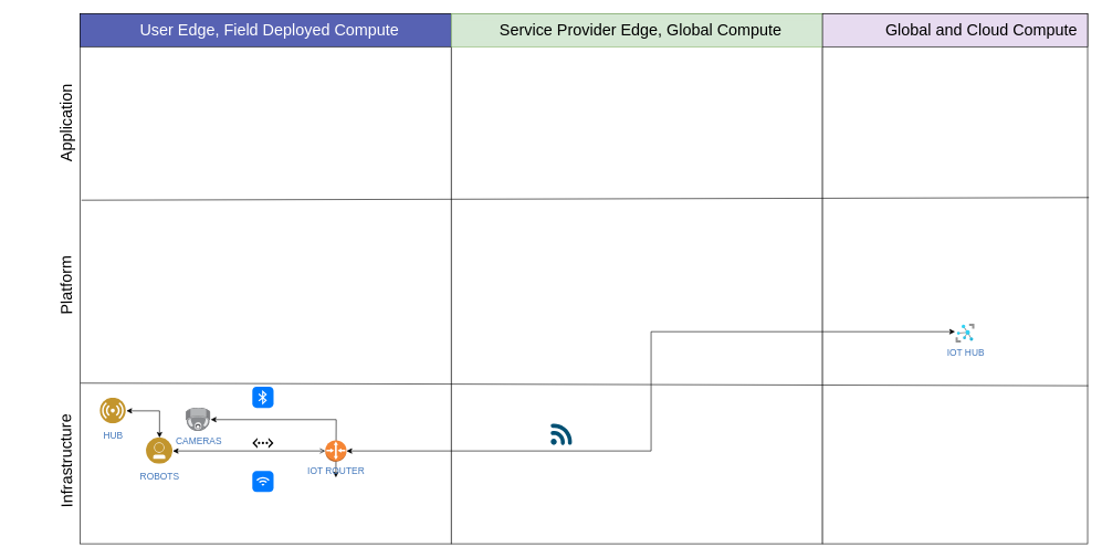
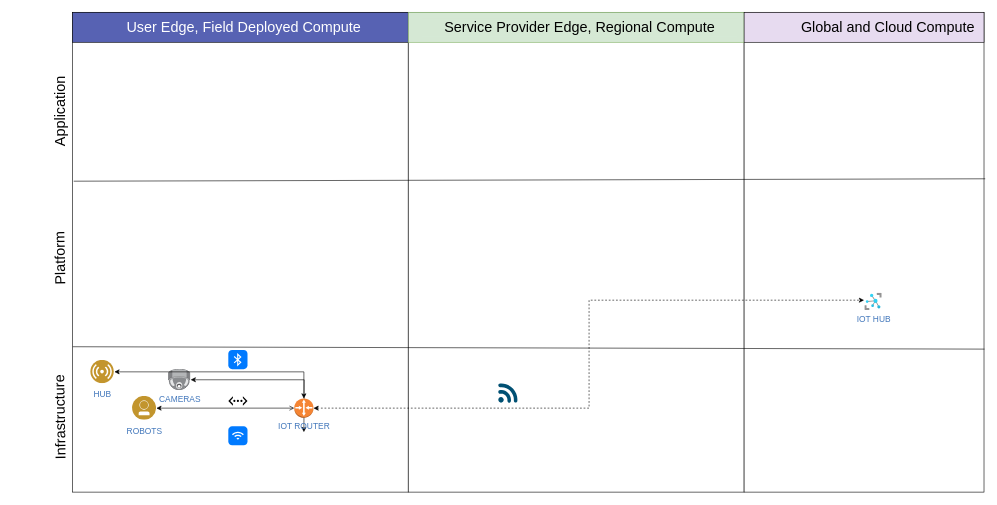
  <mxCell id="0" />
  <mxCell id="1" parent="0" />
  <mxCell id="2" value="" style="rounded=0;whiteSpace=wrap;html=1;" parent="1" vertex="1"><mxGeometry x="120" y="20" width="560" height="800" as="geometry" /></mxCell>
  <mxCell id="3" value="" style="rounded=0;whiteSpace=wrap;html=1;" parent="1" vertex="1"><mxGeometry x="680" y="20" width="560" height="800" as="geometry" /></mxCell>
  <mxCell id="4" value="" style="rounded=0;whiteSpace=wrap;html=1;" parent="1" vertex="1"><mxGeometry x="1240" y="20" width="400" height="800" as="geometry" /></mxCell>
  <mxCell id="5" value="" style="group" parent="1" vertex="1" connectable="0"><mxGeometry x="120" y="20" width="560" height="50" as="geometry" /></mxCell>
  <mxCell id="6" value="" style="rounded=0;whiteSpace=wrap;html=1;fillColor=#5762b3;" parent="5" vertex="1"><mxGeometry width="560" height="50" as="geometry" /></mxCell>
  <mxCell id="7" value="&lt;font color=&quot;#ffffff&quot; style=&quot;font-size: 24px;&quot;&gt;User Edge, Field Deployed Compute&lt;/font&gt;" style="text;strokeColor=none;align=center;fillColor=none;html=1;verticalAlign=middle;whiteSpace=wrap;rounded=0;" parent="5" vertex="1"><mxGeometry x="21.538" y="10" width="527.692" height="30" as="geometry" /></mxCell>
  <mxCell id="8" value="" style="group;fillColor=none;" parent="1" vertex="1" connectable="0"><mxGeometry x="680" y="20" width="560" height="50" as="geometry" /></mxCell>
  <mxCell id="9" value="" style="rounded=0;whiteSpace=wrap;html=1;fillColor=#d5e8d4;strokeColor=#82b366;" parent="8" vertex="1"><mxGeometry width="560" height="50" as="geometry" /></mxCell>
- <mxCell id="10" value="&lt;font style=&quot;font-size: 24px;&quot;&gt;Service Provider Edge, Global Compute&lt;/font&gt;" style="text;strokeColor=none;align=center;fillColor=#d5e8d4;html=1;verticalAlign=middle;whiteSpace=wrap;rounded=0;" parent="8" vertex="1"><mxGeometry x="21.538" y="10" width="527.692" height="30" as="geometry" /></mxCell>
+ <mxCell id="10" value="&lt;font style=&quot;font-size: 24px;&quot;&gt;Service Provider Edge, Regional Compute&lt;/font&gt;" style="text;strokeColor=none;align=center;fillColor=#d5e8d4;html=1;verticalAlign=middle;whiteSpace=wrap;rounded=0;" parent="8" vertex="1"><mxGeometry x="21.538" y="10" width="527.692" height="30" as="geometry" /></mxCell>
  <mxCell id="11" value="" style="group" parent="1" vertex="1" connectable="0"><mxGeometry x="1240" y="20" width="400" height="50" as="geometry" /></mxCell>
  <mxCell id="12" value="" style="rounded=0;whiteSpace=wrap;html=1;fillColor=#E7DBF0;" parent="11" vertex="1"><mxGeometry width="400" height="50" as="geometry" /></mxCell>
  <mxCell id="13" value="&lt;font style=&quot;font-size: 24px;&quot;&gt;Global and Cloud Compute&lt;/font&gt;" style="text;strokeColor=none;align=center;fillColor=none;html=1;verticalAlign=middle;whiteSpace=wrap;rounded=0;" parent="11" vertex="1"><mxGeometry x="90" y="10" width="300" height="30" as="geometry" /></mxCell>
  <mxCell id="14" value="" style="endArrow=none;html=1;rounded=0;exitX=0.001;exitY=0.697;exitDx=0;exitDy=0;exitPerimeter=0;entryX=1.002;entryY=0.702;entryDx=0;entryDy=0;entryPerimeter=0;" parent="1" source="2" target="4" edge="1"><mxGeometry width="50" height="50" relative="1" as="geometry"><mxPoint x="860" y="360" as="sourcePoint" /><mxPoint x="910" y="310" as="targetPoint" /></mxGeometry></mxCell>
  <mxCell id="15" value="" style="endArrow=none;html=1;rounded=0;exitX=0.004;exitY=0.352;exitDx=0;exitDy=0;exitPerimeter=0;entryX=1.005;entryY=0.347;entryDx=0;entryDy=0;entryPerimeter=0;" parent="1" source="2" target="4" edge="1"><mxGeometry width="50" height="50" relative="1" as="geometry"><mxPoint x="890" y="350" as="sourcePoint" /><mxPoint x="940" y="300" as="targetPoint" /></mxGeometry></mxCell>
  <mxCell id="16" value="&lt;font style=&quot;font-size: 24px;&quot;&gt;Infrastructure&lt;/font&gt;" style="text;strokeColor=none;align=center;fillColor=none;html=1;verticalAlign=middle;whiteSpace=wrap;rounded=0;rotation=-91;" parent="1" vertex="1"><mxGeometry x="20" y="680" width="160" height="30" as="geometry" /></mxCell>
  <mxCell id="17" value="&lt;font style=&quot;font-size: 24px;&quot;&gt;Platform&lt;/font&gt;" style="text;strokeColor=none;align=center;fillColor=none;html=1;verticalAlign=middle;whiteSpace=wrap;rounded=0;rotation=-91;" parent="1" vertex="1"><mxGeometry x="35" y="415" width="130" height="30" as="geometry" /></mxCell>
  <mxCell id="18" value="&lt;font style=&quot;font-size: 24px;&quot;&gt;Application&lt;/font&gt;" style="text;strokeColor=none;align=center;fillColor=none;html=1;verticalAlign=middle;whiteSpace=wrap;rounded=0;rotation=-90;" parent="1" vertex="1"><mxGeometry x="20" y="170" width="160" height="30" as="geometry" /></mxCell>
  <mxCell id="19" style="edgeStyle=orthogonalEdgeStyle;rounded=0;orthogonalLoop=1;jettySize=auto;html=1;startArrow=classic;startFill=1;" parent="1" source="20" edge="1"><mxGeometry relative="1" as="geometry"><mxPoint x="506" y="720" as="targetPoint" /></mxGeometry></mxCell>
  <mxCell id="20" value="&lt;font style=&quot;font-size: 14px;&quot;&gt;CAMERAS&lt;/font&gt;" style="points=[];aspect=fixed;html=1;align=center;shadow=0;dashed=0;image;image=img/lib/allied_telesis/security/Surveillance_Camera_Ceiling.svg;fontColor=#4277BB;fontSize=14;" parent="1" vertex="1"><mxGeometry x="280" y="615" width="37.2" height="35.4" as="geometry" /></mxCell>
- <mxCell id="21" style="edgeStyle=orthogonalEdgeStyle;rounded=0;orthogonalLoop=1;jettySize=auto;html=1;startArrow=classic;startFill=1;" parent="1" source="22" target="24" edge="1"><mxGeometry relative="1" as="geometry" /></mxCell>
+ <mxCell id="21" style="edgeStyle=orthogonalEdgeStyle;rounded=0;orthogonalLoop=1;jettySize=auto;html=1;startArrow=classic;startFill=1;" parent="1" source="22" target="28" edge="1"><mxGeometry relative="1" as="geometry" /></mxCell>
  <mxCell id="22" value="&lt;span style=&quot;font-size: 14px;&quot;&gt;HUB&lt;br style=&quot;font-size: 14px;&quot;&gt;&lt;/span&gt;" style="aspect=fixed;perimeter=ellipsePerimeter;html=1;align=center;shadow=0;dashed=0;fontColor=#4277BB;labelBackgroundColor=#ffffff;fontSize=14;spacingTop=3;image;image=img/lib/ibm/users/sensor.svg;" parent="1" vertex="1"><mxGeometry x="150" y="600" width="40" height="39" as="geometry" /></mxCell>
  <mxCell id="23" style="edgeStyle=orthogonalEdgeStyle;rounded=0;orthogonalLoop=1;jettySize=auto;html=1;startArrow=classic;startFill=1;endArrow=open;" parent="1" source="24" target="28" edge="1"><mxGeometry relative="1" as="geometry" /></mxCell>
  <mxCell id="24" value="&lt;font style=&quot;font-size: 14px;&quot;&gt;ROBOTS&lt;/font&gt;" style="aspect=fixed;perimeter=ellipsePerimeter;html=1;align=center;shadow=0;dashed=0;fontColor=#4277BB;labelBackgroundColor=#ffffff;fontSize=14;spacingTop=3;image;image=img/lib/ibm/users/user.svg;strokeColor=#4277BB;strokeWidth=2;" parent="1" vertex="1"><mxGeometry x="220" y="660" width="40" height="40" as="geometry" /></mxCell>
  <mxCell id="25" value="IOT HUB" style="image;aspect=fixed;html=1;points=[];align=center;fontSize=14;image=img/lib/azure2/iot/IoT_Hub.svg;fontColor=#4277BB;" parent="1" vertex="1"><mxGeometry x="1441" y="488" width="29" height="29" as="geometry" /></mxCell>
  <mxCell id="26" value="" style="points=[[0.005,0.09,0],[0.08,0,0],[0.76,0.25,0],[1,0.92,0],[0.91,0.995,0],[0.57,0.995,0],[0.045,0.955,0],[0.005,0.43,0]];verticalLabelPosition=bottom;sketch=0;html=1;verticalAlign=top;aspect=fixed;align=center;pointerEvents=1;shape=mxgraph.cisco19.3g_4g_indicator;fillColor=#005073;strokeColor=none;" parent="1" vertex="1"><mxGeometry x="830" y="639" width="32" height="32" as="geometry" /></mxCell>
- <mxCell id="27" style="edgeStyle=orthogonalEdgeStyle;rounded=0;orthogonalLoop=1;jettySize=auto;html=1;entryX=-0.034;entryY=0.414;entryDx=0;entryDy=0;entryPerimeter=0;startArrow=classic;startFill=1;" parent="1" source="28" target="25" edge="1"><mxGeometry relative="1" as="geometry" /></mxCell>
+ <mxCell id="27" style="edgeStyle=orthogonalEdgeStyle;rounded=0;orthogonalLoop=1;jettySize=auto;html=1;entryX=-0.034;entryY=0.414;entryDx=0;entryDy=0;entryPerimeter=0;startArrow=classic;startFill=1;dashed=1;" parent="1" source="28" target="25" edge="1"><mxGeometry relative="1" as="geometry" /></mxCell>
  <mxCell id="28" value="IOT ROUTER" style="outlineConnect=0;dashed=0;verticalLabelPosition=bottom;verticalAlign=top;align=center;html=1;shape=mxgraph.aws3.router;fillColor=#F58534;gradientColor=none;fontSize=14;fontColor=#4277BB;" parent="1" vertex="1"><mxGeometry x="490" y="664" width="32" height="32" as="geometry" /></mxCell>
  <mxCell id="29" value="" style="html=1;strokeWidth=1;shadow=0;dashed=0;shape=mxgraph.ios7.misc.wifi;fillColor=#007AFF;strokeColor=none;buttonText=;strokeColor2=#222222;fontColor=#222222;fontSize=8;verticalLabelPosition=bottom;verticalAlign=top;align=center;sketch=0;" parent="1" vertex="1"><mxGeometry x="380" y="710" width="32" height="32" as="geometry" /></mxCell>
  <mxCell id="30" value="" style="html=1;strokeWidth=1;shadow=0;dashed=0;shape=mxgraph.ios7.misc.bluetooth;fillColor=#007AFF;strokeColor=none;buttonText=;strokeColor2=#222222;fontColor=#222222;fontSize=8;verticalLabelPosition=bottom;verticalAlign=top;align=center;sketch=0;" parent="1" vertex="1"><mxGeometry x="380" y="583" width="32" height="32" as="geometry" /></mxCell>
  <mxCell id="31" value="" style="shape=mxgraph.signs.tech.ethernet;html=1;pointerEvents=1;fillColor=#000000;strokeColor=none;verticalLabelPosition=bottom;verticalAlign=top;align=center;" parent="1" vertex="1"><mxGeometry x="380" y="660" width="32" height="16" as="geometry" /></mxCell>
